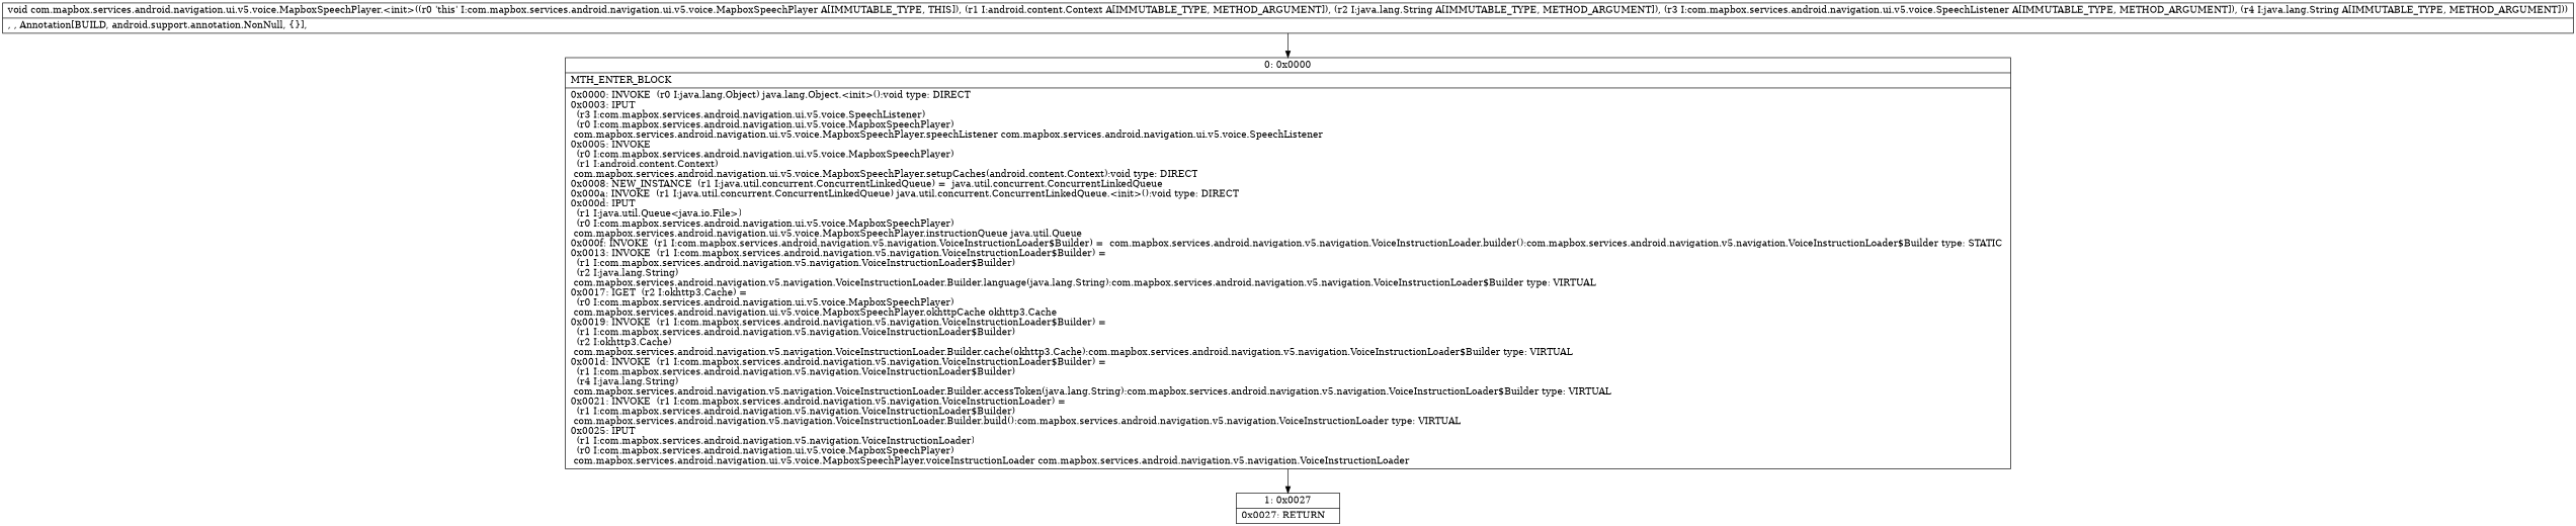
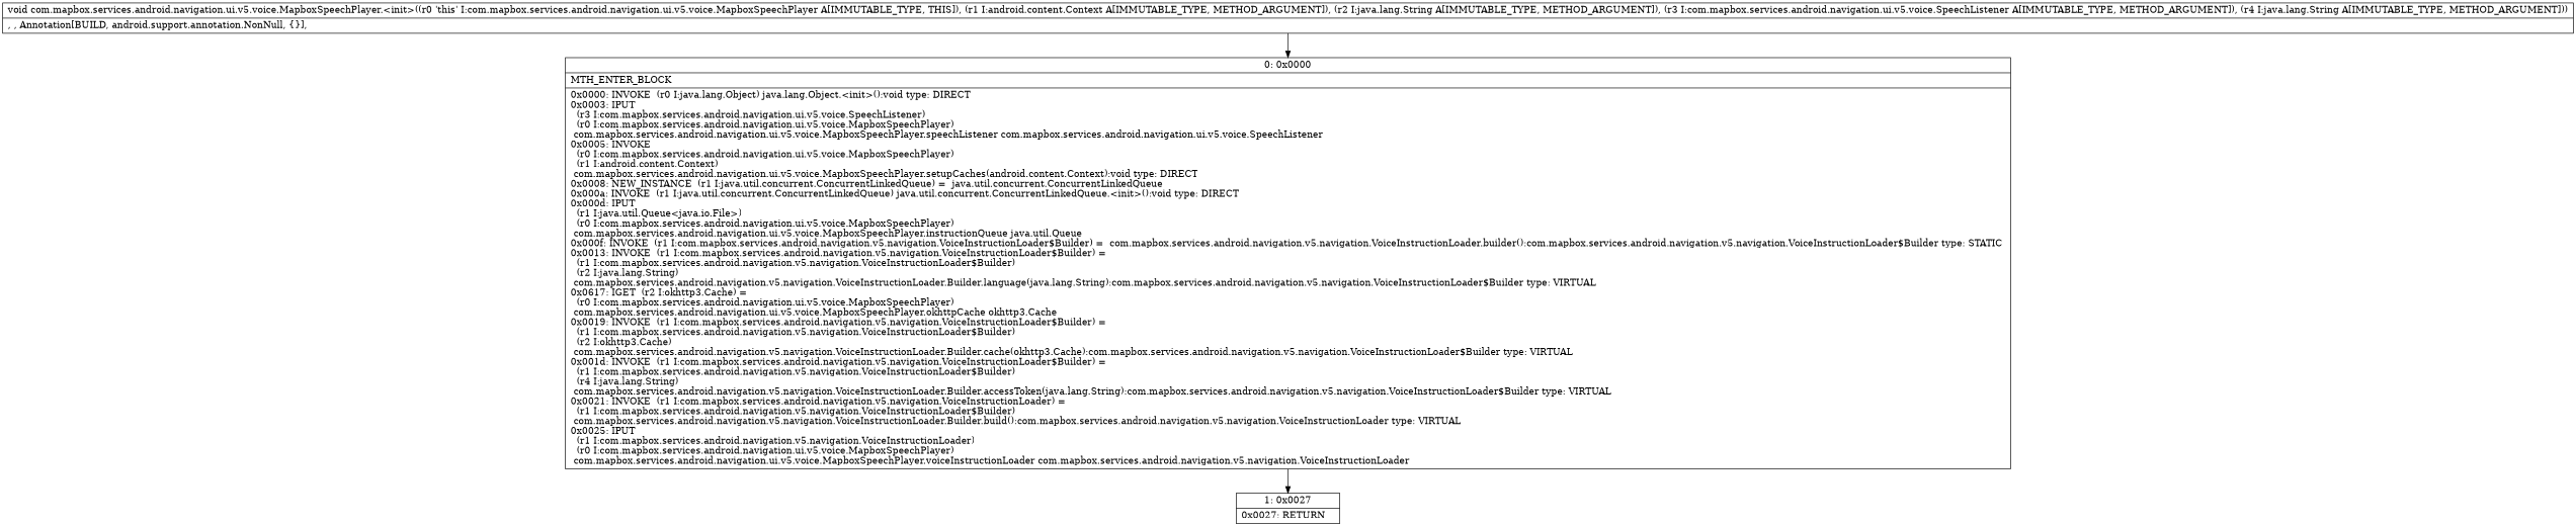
  digraph {
    node [shape=record]
-   n1 [label="{0\:\ 0x0000|MTH_ENTER_BLOCK\l|0x0000: INVOKE  (r0 I:java.lang.Object) java.lang.Object.\<init\>():void type: DIRECT \l0x0003: IPUT  \l  (r3 I:com.mapbox.services.android.navigation.ui.v5.voice.SpeechListener)\l  (r0 I:com.mapbox.services.android.navigation.ui.v5.voice.MapboxSpeechPlayer)\l com.mapbox.services.android.navigation.ui.v5.voice.MapboxSpeechPlayer.speechListener com.mapbox.services.android.navigation.ui.v5.voice.SpeechListener \l0x0005: INVOKE  \l  (r0 I:com.mapbox.services.android.navigation.ui.v5.voice.MapboxSpeechPlayer)\l  (r1 I:android.content.Context)\l com.mapbox.services.android.navigation.ui.v5.voice.MapboxSpeechPlayer.setupCaches(android.content.Context):void type: DIRECT \l0x0008: NEW_INSTANCE  (r1 I:java.util.concurrent.ConcurrentLinkedQueue) =  java.util.concurrent.ConcurrentLinkedQueue \l0x000a: INVOKE  (r1 I:java.util.concurrent.ConcurrentLinkedQueue) java.util.concurrent.ConcurrentLinkedQueue.\<init\>():void type: DIRECT \l0x000d: IPUT  \l  (r1 I:java.util.Queue\<java.io.File\>)\l  (r0 I:com.mapbox.services.android.navigation.ui.v5.voice.MapboxSpeechPlayer)\l com.mapbox.services.android.navigation.ui.v5.voice.MapboxSpeechPlayer.instructionQueue java.util.Queue \l0x000f: INVOKE  (r1 I:com.mapbox.services.android.navigation.v5.navigation.VoiceInstructionLoader$Builder) =  com.mapbox.services.android.navigation.v5.navigation.VoiceInstructionLoader.builder():com.mapbox.services.android.navigation.v5.navigation.VoiceInstructionLoader$Builder type: STATIC \l0x0013: INVOKE  (r1 I:com.mapbox.services.android.navigation.v5.navigation.VoiceInstructionLoader$Builder) = \l  (r1 I:com.mapbox.services.android.navigation.v5.navigation.VoiceInstructionLoader$Builder)\l  (r2 I:java.lang.String)\l com.mapbox.services.android.navigation.v5.navigation.VoiceInstructionLoader.Builder.language(java.lang.String):com.mapbox.services.android.navigation.v5.navigation.VoiceInstructionLoader$Builder type: VIRTUAL \l0x0017: IGET  (r2 I:okhttp3.Cache) = \l  (r0 I:com.mapbox.services.android.navigation.ui.v5.voice.MapboxSpeechPlayer)\l com.mapbox.services.android.navigation.ui.v5.voice.MapboxSpeechPlayer.okhttpCache okhttp3.Cache \l0x0019: INVOKE  (r1 I:com.mapbox.services.android.navigation.v5.navigation.VoiceInstructionLoader$Builder) = \l  (r1 I:com.mapbox.services.android.navigation.v5.navigation.VoiceInstructionLoader$Builder)\l  (r2 I:okhttp3.Cache)\l com.mapbox.services.android.navigation.v5.navigation.VoiceInstructionLoader.Builder.cache(okhttp3.Cache):com.mapbox.services.android.navigation.v5.navigation.VoiceInstructionLoader$Builder type: VIRTUAL \l0x001d: INVOKE  (r1 I:com.mapbox.services.android.navigation.v5.navigation.VoiceInstructionLoader$Builder) = \l  (r1 I:com.mapbox.services.android.navigation.v5.navigation.VoiceInstructionLoader$Builder)\l  (r4 I:java.lang.String)\l com.mapbox.services.android.navigation.v5.navigation.VoiceInstructionLoader.Builder.accessToken(java.lang.String):com.mapbox.services.android.navigation.v5.navigation.VoiceInstructionLoader$Builder type: VIRTUAL \l0x0021: INVOKE  (r1 I:com.mapbox.services.android.navigation.v5.navigation.VoiceInstructionLoader) = \l  (r1 I:com.mapbox.services.android.navigation.v5.navigation.VoiceInstructionLoader$Builder)\l com.mapbox.services.android.navigation.v5.navigation.VoiceInstructionLoader.Builder.build():com.mapbox.services.android.navigation.v5.navigation.VoiceInstructionLoader type: VIRTUAL \l0x0025: IPUT  \l  (r1 I:com.mapbox.services.android.navigation.v5.navigation.VoiceInstructionLoader)\l  (r0 I:com.mapbox.services.android.navigation.ui.v5.voice.MapboxSpeechPlayer)\l com.mapbox.services.android.navigation.ui.v5.voice.MapboxSpeechPlayer.voiceInstructionLoader com.mapbox.services.android.navigation.v5.navigation.VoiceInstructionLoader \l}"]
+   n1 [label="{0\:\ 0x0000|MTH_ENTER_BLOCK\l|0x0000: INVOKE  (r0 I:java.lang.Object) java.lang.Object.\<init\>():void type: DIRECT \l0x0003: IPUT  \l  (r3 I:com.mapbox.services.android.navigation.ui.v5.voice.SpeechListener)\l  (r0 I:com.mapbox.services.android.navigation.ui.v5.voice.MapboxSpeechPlayer)\l com.mapbox.services.android.navigation.ui.v5.voice.MapboxSpeechPlayer.speechListener com.mapbox.services.android.navigation.ui.v5.voice.SpeechListener \l0x0005: INVOKE  \l  (r0 I:com.mapbox.services.android.navigation.ui.v5.voice.MapboxSpeechPlayer)\l  (r1 I:android.content.Context)\l com.mapbox.services.android.navigation.ui.v5.voice.MapboxSpeechPlayer.setupCaches(android.content.Context):void type: DIRECT \l0x0008: NEW_INSTANCE  (r1 I:java.util.concurrent.ConcurrentLinkedQueue) =  java.util.concurrent.ConcurrentLinkedQueue \l0x000a: INVOKE  (r1 I:java.util.concurrent.ConcurrentLinkedQueue) java.util.concurrent.ConcurrentLinkedQueue.\<init\>():void type: DIRECT \l0x000d: IPUT  \l  (r1 I:java.util.Queue\<java.io.File\>)\l  (r0 I:com.mapbox.services.android.navigation.ui.v5.voice.MapboxSpeechPlayer)\l com.mapbox.services.android.navigation.ui.v5.voice.MapboxSpeechPlayer.instructionQueue java.util.Queue \l0x000f: INVOKE  (r1 I:com.mapbox.services.android.navigation.v5.navigation.VoiceInstructionLoader$Builder) =  com.mapbox.services.android.navigation.v5.navigation.VoiceInstructionLoader.builder():com.mapbox.services.android.navigation.v5.navigation.VoiceInstructionLoader$Builder type: STATIC \l0x0013: INVOKE  (r1 I:com.mapbox.services.android.navigation.v5.navigation.VoiceInstructionLoader$Builder) = \l  (r1 I:com.mapbox.services.android.navigation.v5.navigation.VoiceInstructionLoader$Builder)\l  (r2 I:java.lang.String)\l com.mapbox.services.android.navigation.v5.navigation.VoiceInstructionLoader.Builder.language(java.lang.String):com.mapbox.services.android.navigation.v5.navigation.VoiceInstructionLoader$Builder type: VIRTUAL \l0x0617: IGET  (r2 I:okhttp3.Cache) = \l  (r0 I:com.mapbox.services.android.navigation.ui.v5.voice.MapboxSpeechPlayer)\l com.mapbox.services.android.navigation.ui.v5.voice.MapboxSpeechPlayer.okhttpCache okhttp3.Cache \l0x0019: INVOKE  (r1 I:com.mapbox.services.android.navigation.v5.navigation.VoiceInstructionLoader$Builder) = \l  (r1 I:com.mapbox.services.android.navigation.v5.navigation.VoiceInstructionLoader$Builder)\l  (r2 I:okhttp3.Cache)\l com.mapbox.services.android.navigation.v5.navigation.VoiceInstructionLoader.Builder.cache(okhttp3.Cache):com.mapbox.services.android.navigation.v5.navigation.VoiceInstructionLoader$Builder type: VIRTUAL \l0x001d: INVOKE  (r1 I:com.mapbox.services.android.navigation.v5.navigation.VoiceInstructionLoader$Builder) = \l  (r1 I:com.mapbox.services.android.navigation.v5.navigation.VoiceInstructionLoader$Builder)\l  (r4 I:java.lang.String)\l com.mapbox.services.android.navigation.v5.navigation.VoiceInstructionLoader.Builder.accessToken(java.lang.String):com.mapbox.services.android.navigation.v5.navigation.VoiceInstructionLoader$Builder type: VIRTUAL \l0x0021: INVOKE  (r1 I:com.mapbox.services.android.navigation.v5.navigation.VoiceInstructionLoader) = \l  (r1 I:com.mapbox.services.android.navigation.v5.navigation.VoiceInstructionLoader$Builder)\l com.mapbox.services.android.navigation.v5.navigation.VoiceInstructionLoader.Builder.build():com.mapbox.services.android.navigation.v5.navigation.VoiceInstructionLoader type: VIRTUAL \l0x0025: IPUT  \l  (r1 I:com.mapbox.services.android.navigation.v5.navigation.VoiceInstructionLoader)\l  (r0 I:com.mapbox.services.android.navigation.ui.v5.voice.MapboxSpeechPlayer)\l com.mapbox.services.android.navigation.ui.v5.voice.MapboxSpeechPlayer.voiceInstructionLoader com.mapbox.services.android.navigation.v5.navigation.VoiceInstructionLoader \l}"]
    n2 [label="{1\:\ 0x0027|0x0027: RETURN   \l}"]
    n3 [label="{void com.mapbox.services.android.navigation.ui.v5.voice.MapboxSpeechPlayer.\<init\>((r0 'this' I:com.mapbox.services.android.navigation.ui.v5.voice.MapboxSpeechPlayer A[IMMUTABLE_TYPE, THIS]), (r1 I:android.content.Context A[IMMUTABLE_TYPE, METHOD_ARGUMENT]), (r2 I:java.lang.String A[IMMUTABLE_TYPE, METHOD_ARGUMENT]), (r3 I:com.mapbox.services.android.navigation.ui.v5.voice.SpeechListener A[IMMUTABLE_TYPE, METHOD_ARGUMENT]), (r4 I:java.lang.String A[IMMUTABLE_TYPE, METHOD_ARGUMENT]))  | , , Annotation[BUILD, android.support.annotation.NonNull, \{\}], \l}"]
    n1 -> n2
    n3 -> n1
  }
